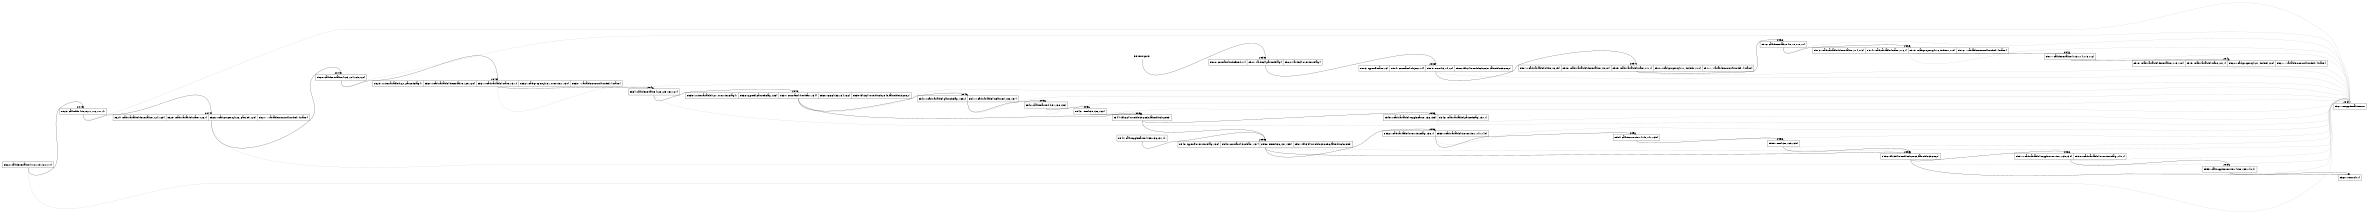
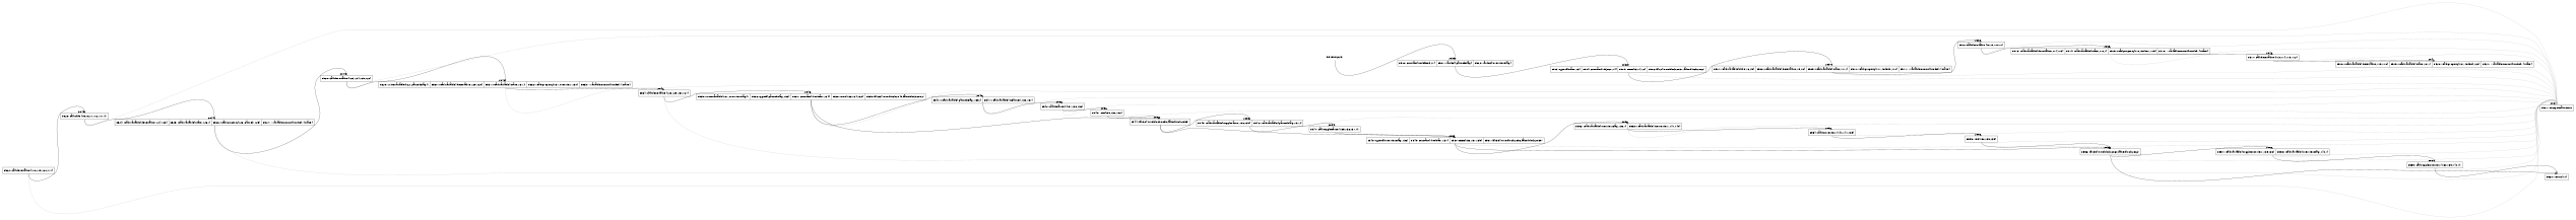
  digraph {
    rankdir=LR
    node [shape=record]
    edge [headport=n tailport=s]
    n1 [label=BB_entry673 shape=none]
    n2 [label="{8500: constant[undefined,v1]|8501: vardecl['pausedFlag']|8502: vardecl['overviewFlag']}"]
    n3 [label="{8503: typeof['state',v3]|8504: constant[\"object\",v4]|8505: ===[v3,v4,v2]|8506: if[v2](true-block:2837,false-block:2862)}"]
    n4 [label="{8507: read-variable['slide',v6,v5]|8508: read-variable['deserialize',v9,v8]|8509: read-variable['state',v11,-]|8510: read-property[v11,'indexh',v10]|8511: \<variable-non-null-undef\>['state']}"]
    n5 [label="{8561: exceptional-return}"]
    n6 [label="{8512: call-deserialize [v8,v9,v10,v7]}"]
    n7 [label="{8560: return[v1]}"]
    n8 [label="{8513: read-variable['deserialize',v14,v13]|8514: read-variable['state',v16,-]|8515: read-property[v16,'indexv',v15]|8516: \<variable-non-null-undef\>['state']}"]
    n9 [label="{8517: call-deserialize [v13,v14,v15,v12]}"]
    n10 [label="{8518: read-variable['deserialize',v19,v18]|8519: read-variable['state',v21,-]|8520: read-property[v21,'indexf',v20]|8521: \<variable-non-null-undef\>['state']}"]
    n11 [label="{8522: call-deserialize [v18,v19,v20,v17]}"]
    n12 [label="{8523: call-slide [v5,v6,v7,v12,v17,-]*}"]
    n13 [label="{8524: read-variable['deserialize',v24,v23]|8525: read-variable['state',v26,-]|8526: read-property[v26,'paused',v25]|8527: \<variable-non-null-undef\>['state']}"]
    n14 [label="{8528: call-deserialize [v23,v24,v25,v22]}"]
    n15 [label="{8529: write-variable[v22,'pausedFlag']*|8530: read-variable['deserialize',v29,v28]|8531: read-variable['state',v31,-]|8532: read-property[v31,'overview',v30]|8533: \<variable-non-null-undef\>['state']}"]
    n16 [label="{8534: call-deserialize [v28,v29,v30,v27]}"]
    n17 [label="{8535: write-variable[v27,'overviewFlag']*|8536: typeof['pausedFlag',v33]|8537: constant[\"boolean\",v34]|8538: ===[v33,v34,v32]|8539: if[v32](true-block:2849,false-block:2852)}"]
    n18 [label="{8544: if[v32](true-block:2853,false-block:2855)}"]
    n19 [label="{8540: read-variable['pausedFlag',v35,-]|8541: read-variable['isPaused',v38,v37]}"]
    n20 [label="{8545: read-variable['togglePause',v36,v35]|8546: read-variable['pausedFlag',v37,-]}"]
    n21 [label="{8548: typeof['overviewFlag',v36]|8549: constant[\"boolean\",v37]|8550: ===[v36,v37,v35]|8551: if[v35](true-block:2856,false-block:2859)}"]
    n22 [label="{8542: call-isPaused [v37,v38,v36]}"]
    n23 [label="{8547: call-togglePause [v35,v36,v37,-]*}"]
    n24 [label="{8556: if[v35](true-block:2860,false-block:2862)}"]
    n25 [label="{8552: read-variable['overviewFlag',v38,-]|8553: read-variable['isOverview',v41,v40]}"]
    n26 [label="{8543: !==[v35,v36,v32]}"]
    n27 [label="{8557: read-variable['toggleOverview',v39,v38]|8558: read-variable['overviewFlag',v40,-]}"]
    n28 [label="{8554: call-isOverview [v40,v41,v39]}"]
    n29 [label="{8559: call-toggleOverview [v38,v39,v40,-]*}"]
    n30 [label="{8555: !==[v38,v39,v35]}"]
    n1 -> n2 [headlabel="    2835"]
    n2 -> n3 [headlabel="      2836"]
    n3 -> n4 [headlabel="      2837"]
    n3 -> n5 [color=gray headlabel="      2863"]
    n4 -> n5 [color=gray]
    n4 -> n6 [headlabel="      2838"]
    n6 -> n5 [color=gray]
    n6 -> n8 [headlabel="      2839"]
    n8 -> n5 [color=gray]
    n8 -> n9 [headlabel="      2840"]
    n9 -> n5 [color=gray]
    n9 -> n10 [headlabel="      2841"]
    n10 -> n5 [color=gray]
    n11 -> n5 [color=gray]
    n11 -> n12 [headlabel="      2843"]
    n12 -> n5 [color=gray]
    n12 -> n13 [headlabel="      2844"]
    n13 -> n5 [color=gray]
    n13 -> n14 [headlabel="      2845"]
    n14 -> n5 [color=gray]
    n14 -> n15 [headlabel="      2846"]
    n15 -> n5 [color=gray]
    n15 -> n16 [headlabel="      2847"]
    n16 -> n5 [color=gray]
    n16 -> n17 [headlabel="      2848"]
    n17 -> n5 [color=gray]
    n17 -> n18 [headlabel="      2852"]
    n17 -> n19 [headlabel="      2849"]
    n18 -> n20 [headlabel="      2853"]
    n18 -> n21 [headlabel="      2855"]
    n19 -> n5 [color=gray]
    n19 -> n22 [headlabel="      2850"]
    n20 -> n5 [color=gray]
+   n20 -> n23 [headlabel="      2854"]
    n21 -> n5 [color=gray]
    n21 -> n24 [headlabel="      2859"]
    n21 -> n25 [headlabel="      2856"]
    n22 -> n5 [color=gray]
    n22 -> n26 [headlabel="      2851"]
    n23 -> n21
    n24 -> n7
    n24 -> n27 [headlabel="      2860"]
    n25 -> n5 [color=gray]
    n25 -> n28 [headlabel="      2857"]
    n26 -> n5 [color=gray]
    n26 -> n18
    n27 -> n5 [color=gray]
    n27 -> n29 [headlabel="      2861"]
    n28 -> n5 [color=gray]
    n28 -> n30 [headlabel="      2858"]
    n29 -> n5 [color=gray]
    n29 -> n7
    n30 -> n5 [color=gray]
    n30 -> n24
  }
